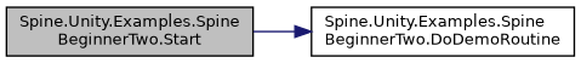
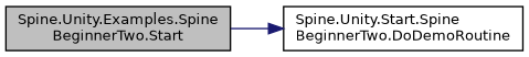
  digraph {
    rankdir=LR
    node [color=black fontname=Helvetica fontsize=10 shape=record style=filled]
    n1 [fillcolor=grey75 fontcolor=black height=0.2 label="Spine.Unity.Examples.Spine\lBeginnerTwo.Start" width=0.4]
-   n2 [fillcolor=white height=0.2 label="Spine.Unity.Examples.Spine\lBeginnerTwo.DoDemoRoutine" width=0.4]
+   n2 [fillcolor=white height=0.2 label="Spine.Unity.Start.Spine\lBeginnerTwo.DoDemoRoutine" width=0.4]
    n1 -> n2 [color=midnightblue fontname=Helvetica fontsize=10 labelfontname=Helvetica labelfontsize=10 style=solid]
  }
